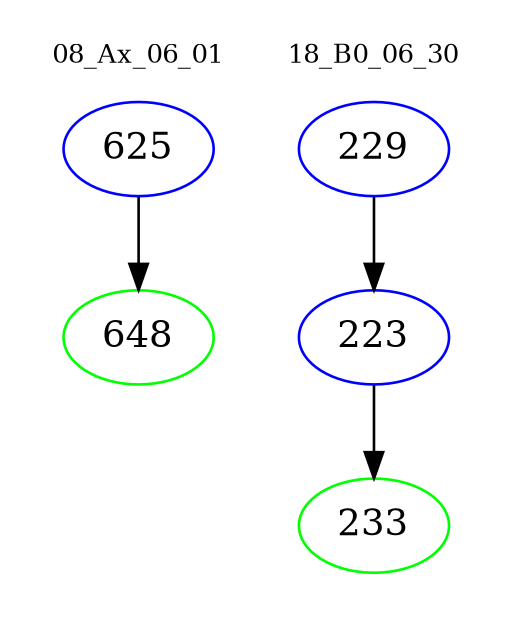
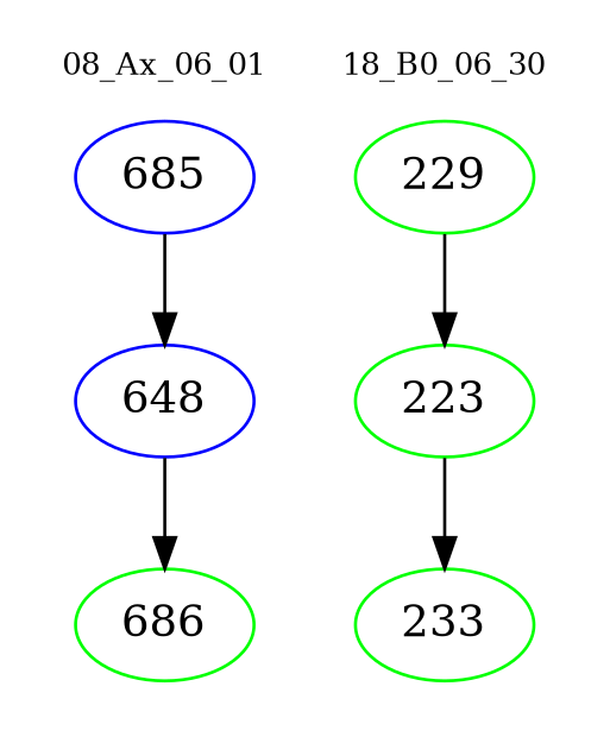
  digraph {
    node [color=green]
    edge [color=black]
-   n1 [color=blue label=625]
-   n2 [label=648]
-   n4 [color=blue label=229]
-   n5 [color=blue label=223]
+   n1 [color=blue label=685]
+   n2 [color=blue label=648]
+   n3 [label=686]
+   n4 [label=229]
+   n5 [label=223]
    n6 [label=233]
    subgraph cluster_1 {
      color=white
      fontsize=10
      label="08_Ax_06_01"
      n1
      n2
+     n3
    }
    subgraph cluster_2 {
      color=white
      fontsize=10
      label="18_B0_06_30"
      n4
      n5
      n6
    }
    n1 -> n2
+   n2 -> n3
    n4 -> n5
    n5 -> n6
  }
